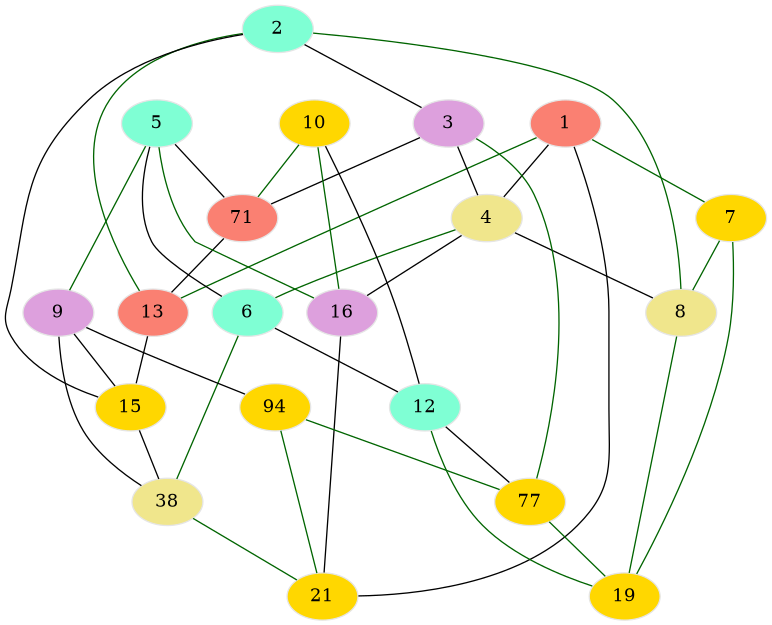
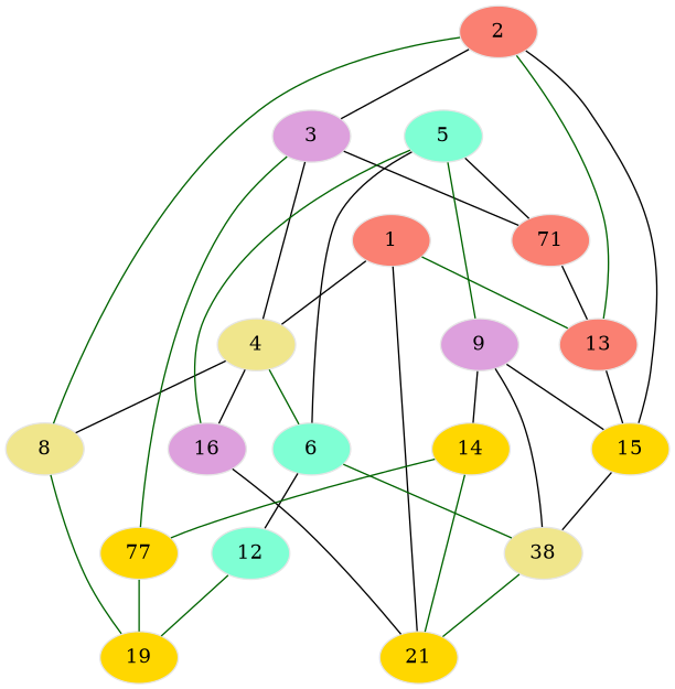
  graph {
    node [color=gray90 fillcolor=gold style=filled]
    edge [color=black]
    1 [fillcolor=salmon]
    4 [fillcolor=khaki]
-   7
    13 [fillcolor=salmon]
    n5 [label=21]
    8 [fillcolor=khaki]
    6 [fillcolor=aquamarine]
    16 [fillcolor=plum]
    19
    15
-   2 [fillcolor=aquamarine]
+   2 [fillcolor=salmon]
    3 [fillcolor=plum]
    n13 [fillcolor=salmon label=71]
    n14 [label=77]
    n15 [fillcolor=khaki label=38]
    12 [fillcolor=aquamarine]
    5 [fillcolor=aquamarine]
    9 [fillcolor=plum]
-   14 [label=94]
-   10
+   14
    1 -- 4
-   1 -- 7 [color=darkgreen]
    1 -- 13 [color=darkgreen]
    1 -- n5
    4 -- 8
    4 -- 6 [color=darkgreen]
    4 -- 16
-   7 -- 8 [color=darkgreen]
-   7 -- 19 [color=darkgreen]
    13 -- 15
    8 -- 19 [color=darkgreen]
    6 -- n15 [color=darkgreen]
    6 -- 12
    16 -- n5
    15 -- n15
    2 -- 13 [color=darkgreen]
    2 -- 8 [color=darkgreen]
    2 -- 15
    2 -- 3
    3 -- 4
    3 -- n13
    3 -- n14 [color=darkgreen]
    n13 -- 13
    n14 -- 19 [color=darkgreen]
    n15 -- n5 [color=darkgreen]
    12 -- 19 [color=darkgreen]
-   12 -- n14
    5 -- 6
    5 -- 16 [color=darkgreen]
    5 -- n13
    5 -- 9 [color=darkgreen]
    9 -- 15
    9 -- n15
    9 -- 14
    14 -- n5 [color=darkgreen]
    14 -- n14 [color=darkgreen]
-   10 -- 16 [color=darkgreen]
-   10 -- n13 [color=darkgreen]
-   10 -- 12
  }
